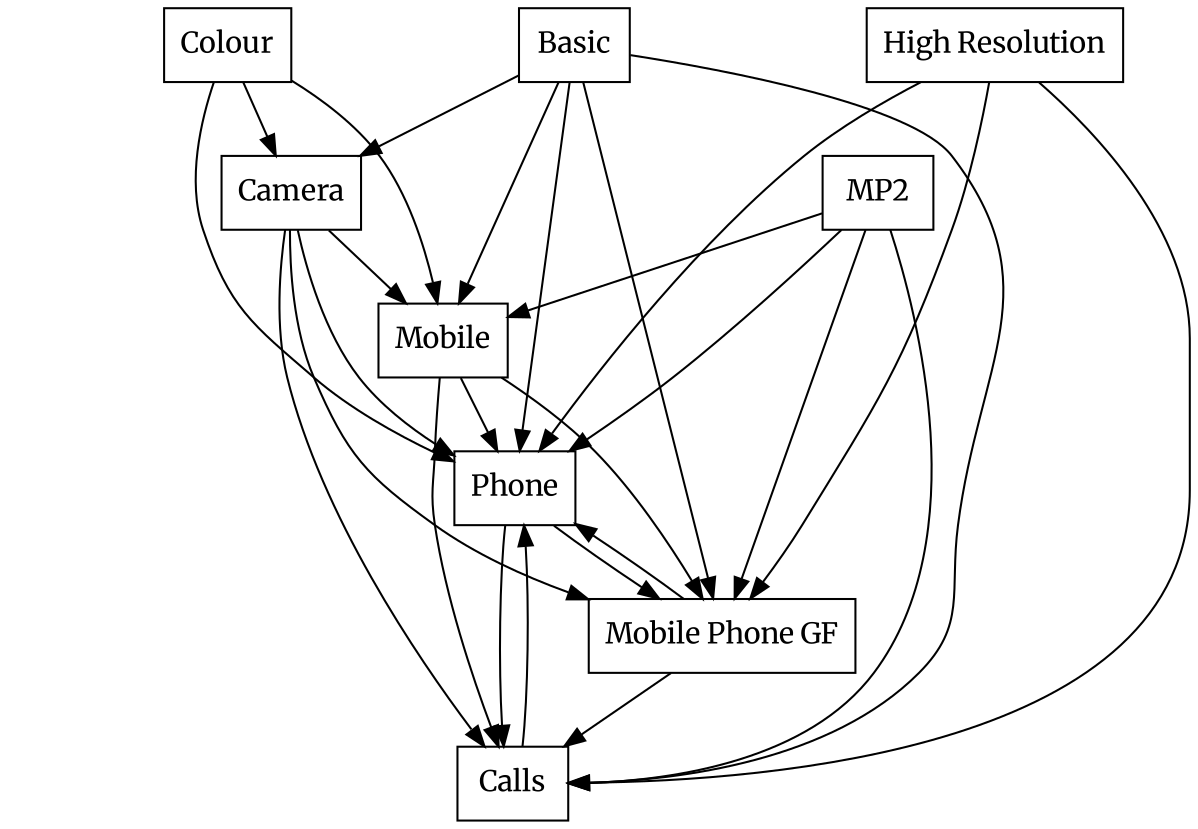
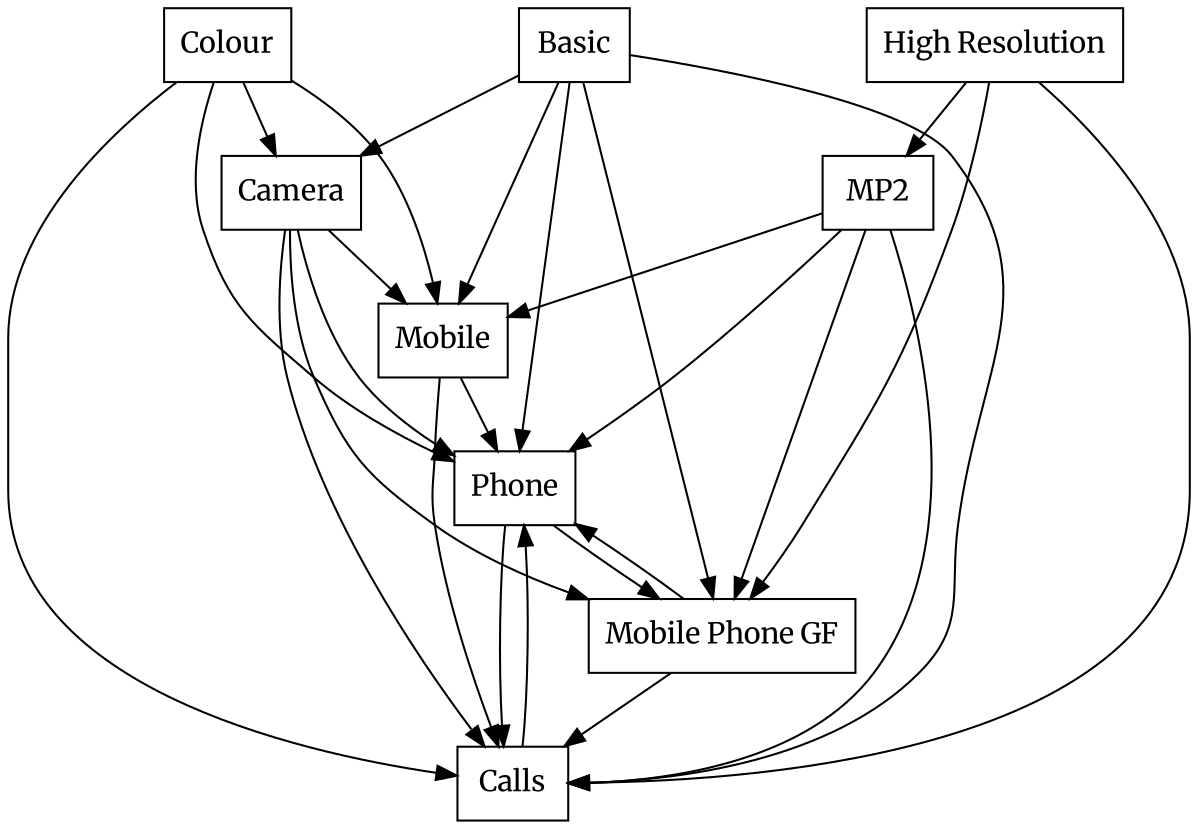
  digraph {
    fontname=Merriweather
    rankdir=TB
    node [fontname=Merriweather shape=box]
    edge [arrowhead=normal fontname=Merriweather]
    n1 [label=Colour]
    n2 [label=Phone]
    n3 [label=Mobile]
    n4 [label=Camera]
    n5 [label=Calls]
    n6 [label="Mobile Phone GF"]
    n7 [label=Basic]
    n8 [label=MP2]
    n9 [label="High Resolution"]
    n1 -> n2
    n1 -> n3
    n1 -> n4
+   n1 -> n5
    n2 -> n5
    n2 -> n6
    n3 -> n2
    n3 -> n5
-   n3 -> n6
    n4 -> n2
    n4 -> n3
    n4 -> n5
    n4 -> n6
    n5 -> n2
    n6 -> n2
    n6 -> n5
    n7 -> n2
    n7 -> n3
    n7 -> n4
    n7 -> n5
    n7 -> n6
    n8 -> n2
    n8 -> n3
    n8 -> n5
    n8 -> n6
-   n9 -> n2
+   n9 -> n8
    n9 -> n5
    n9 -> n6
  }
